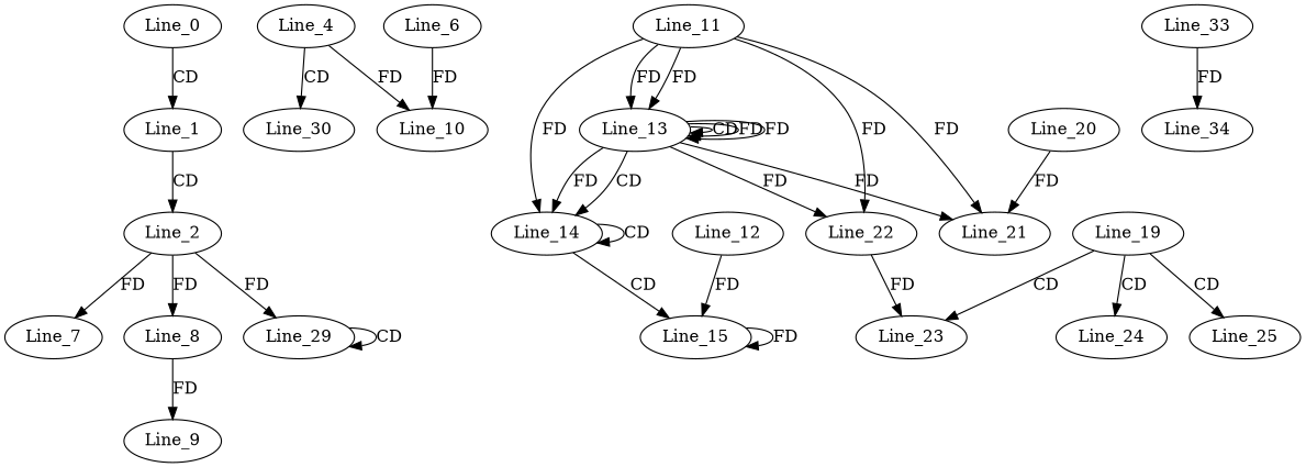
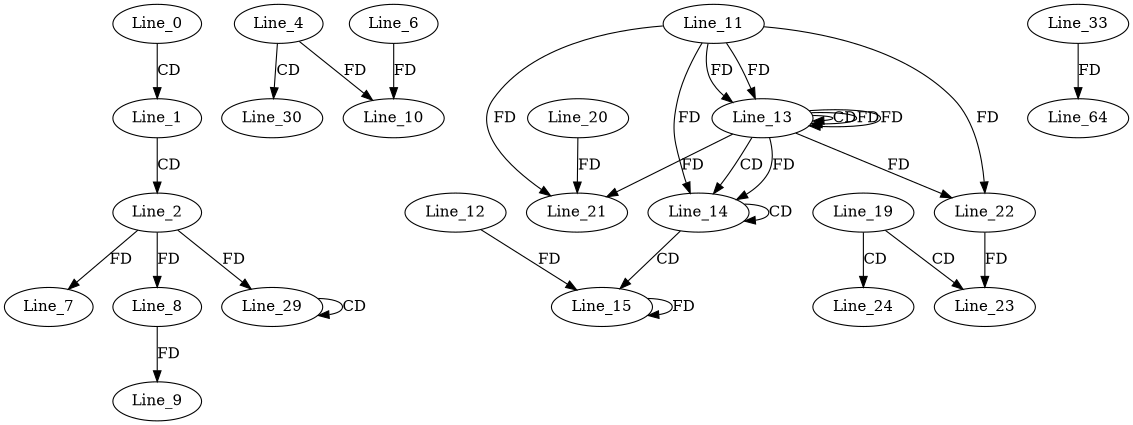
  digraph {
    Line_0
    Line_1
    Line_2
    Line_7
    Line_8
    Line_29
    Line_9
    Line_4
    Line_10
    Line_30
    Line_6
    Line_11
    Line_13
    Line_14
    Line_21
    Line_22
    Line_15
    Line_23
    Line_12
    Line_19
    Line_24
-   Line_25
    Line_20
    Line_33
-   Line_34
+   Line_34 [label=Line_64]
    Line_0 -> Line_1 [label=CD]
    Line_1 -> Line_2 [label=CD]
    Line_2 -> Line_7 [label=FD]
    Line_2 -> Line_8 [label=FD]
    Line_2 -> Line_29 [label=FD]
    Line_8 -> Line_9 [label=FD]
    Line_29 -> Line_29 [label=CD]
    Line_4 -> Line_10 [label=FD]
    Line_4 -> Line_30 [label=CD]
    Line_6 -> Line_10 [label=FD]
    Line_11 -> Line_13 [label=FD]
    Line_11 -> Line_13 [label=FD]
    Line_11 -> Line_14 [label=FD]
    Line_11 -> Line_21 [label=FD]
    Line_11 -> Line_22 [label=FD]
    Line_13 -> Line_13 [label=CD]
    Line_13 -> Line_13 [label=FD]
    Line_13 -> Line_13 [label=FD]
    Line_13 -> Line_14 [label=CD]
    Line_13 -> Line_14 [label=FD]
    Line_13 -> Line_21 [label=FD]
    Line_13 -> Line_22 [label=FD]
    Line_14 -> Line_14 [label=CD]
    Line_14 -> Line_15 [label=CD]
    Line_22 -> Line_23 [label=FD]
    Line_15 -> Line_15 [label=FD]
    Line_12 -> Line_15 [label=FD]
    Line_19 -> Line_23 [label=CD]
    Line_19 -> Line_24 [label=CD]
-   Line_19 -> Line_25 [label=CD]
    Line_20 -> Line_21 [label=FD]
    Line_33 -> Line_34 [label=FD]
  }
